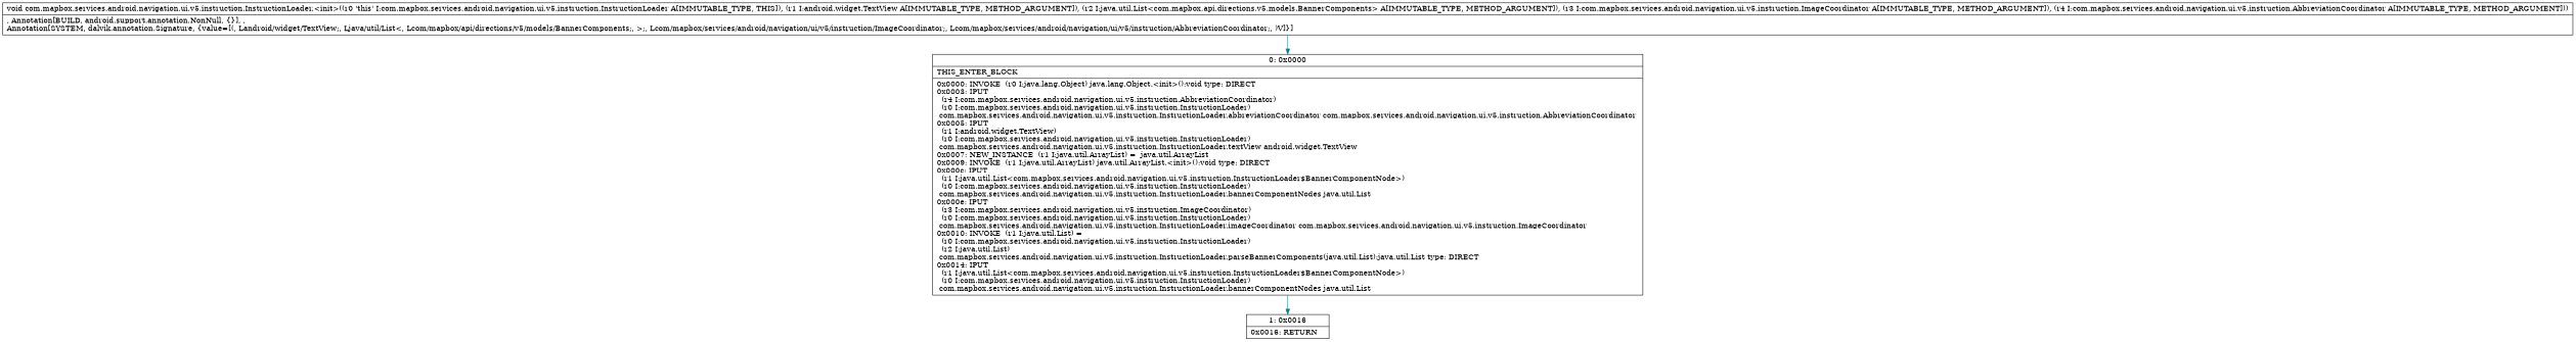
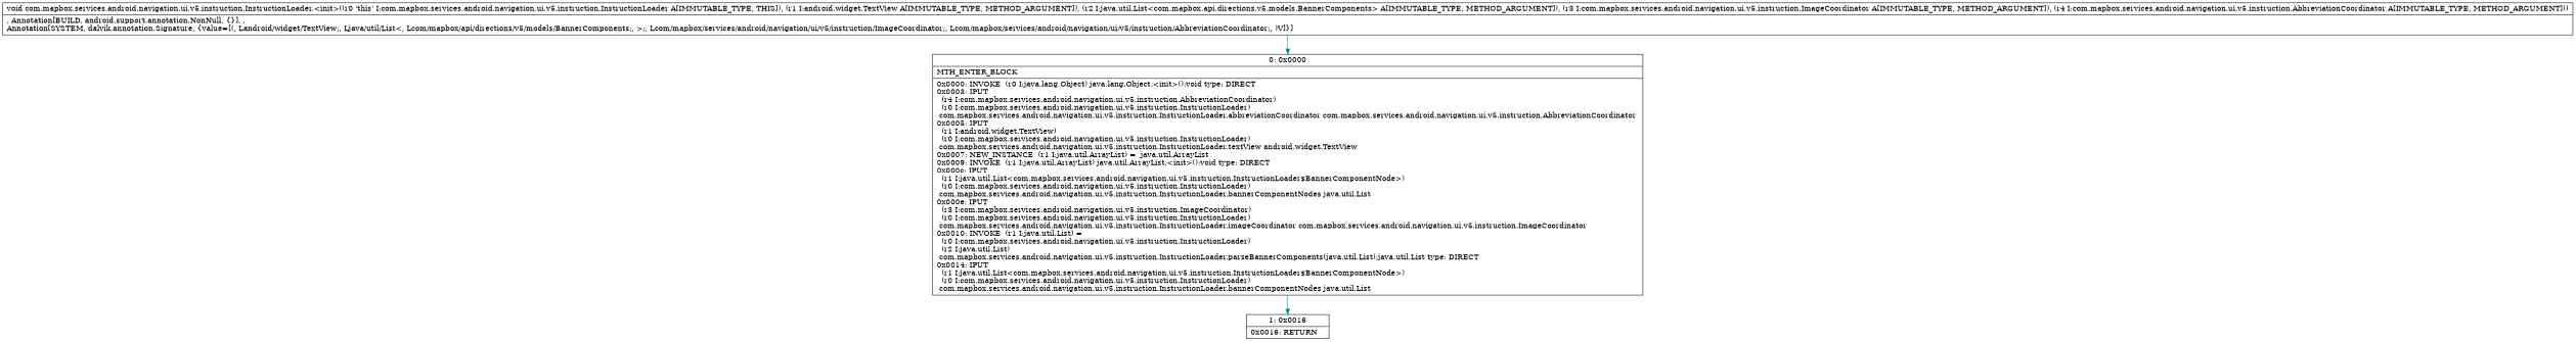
  digraph {
    node [shape=record]
    edge [color=teal]
-   n1 [label="{0\:\ 0x0000|THIS_ENTER_BLOCK\l|0x0000: INVOKE  (r0 I:java.lang.Object) java.lang.Object.\<init\>():void type: DIRECT \l0x0003: IPUT  \l  (r4 I:com.mapbox.services.android.navigation.ui.v5.instruction.AbbreviationCoordinator)\l  (r0 I:com.mapbox.services.android.navigation.ui.v5.instruction.InstructionLoader)\l com.mapbox.services.android.navigation.ui.v5.instruction.InstructionLoader.abbreviationCoordinator com.mapbox.services.android.navigation.ui.v5.instruction.AbbreviationCoordinator \l0x0005: IPUT  \l  (r1 I:android.widget.TextView)\l  (r0 I:com.mapbox.services.android.navigation.ui.v5.instruction.InstructionLoader)\l com.mapbox.services.android.navigation.ui.v5.instruction.InstructionLoader.textView android.widget.TextView \l0x0007: NEW_INSTANCE  (r1 I:java.util.ArrayList) =  java.util.ArrayList \l0x0009: INVOKE  (r1 I:java.util.ArrayList) java.util.ArrayList.\<init\>():void type: DIRECT \l0x000c: IPUT  \l  (r1 I:java.util.List\<com.mapbox.services.android.navigation.ui.v5.instruction.InstructionLoader$BannerComponentNode\>)\l  (r0 I:com.mapbox.services.android.navigation.ui.v5.instruction.InstructionLoader)\l com.mapbox.services.android.navigation.ui.v5.instruction.InstructionLoader.bannerComponentNodes java.util.List \l0x000e: IPUT  \l  (r3 I:com.mapbox.services.android.navigation.ui.v5.instruction.ImageCoordinator)\l  (r0 I:com.mapbox.services.android.navigation.ui.v5.instruction.InstructionLoader)\l com.mapbox.services.android.navigation.ui.v5.instruction.InstructionLoader.imageCoordinator com.mapbox.services.android.navigation.ui.v5.instruction.ImageCoordinator \l0x0010: INVOKE  (r1 I:java.util.List) = \l  (r0 I:com.mapbox.services.android.navigation.ui.v5.instruction.InstructionLoader)\l  (r2 I:java.util.List)\l com.mapbox.services.android.navigation.ui.v5.instruction.InstructionLoader.parseBannerComponents(java.util.List):java.util.List type: DIRECT \l0x0014: IPUT  \l  (r1 I:java.util.List\<com.mapbox.services.android.navigation.ui.v5.instruction.InstructionLoader$BannerComponentNode\>)\l  (r0 I:com.mapbox.services.android.navigation.ui.v5.instruction.InstructionLoader)\l com.mapbox.services.android.navigation.ui.v5.instruction.InstructionLoader.bannerComponentNodes java.util.List \l}"]
+   n1 [label="{0\:\ 0x0000|MTH_ENTER_BLOCK\l|0x0000: INVOKE  (r0 I:java.lang.Object) java.lang.Object.\<init\>():void type: DIRECT \l0x0003: IPUT  \l  (r4 I:com.mapbox.services.android.navigation.ui.v5.instruction.AbbreviationCoordinator)\l  (r0 I:com.mapbox.services.android.navigation.ui.v5.instruction.InstructionLoader)\l com.mapbox.services.android.navigation.ui.v5.instruction.InstructionLoader.abbreviationCoordinator com.mapbox.services.android.navigation.ui.v5.instruction.AbbreviationCoordinator \l0x0005: IPUT  \l  (r1 I:android.widget.TextView)\l  (r0 I:com.mapbox.services.android.navigation.ui.v5.instruction.InstructionLoader)\l com.mapbox.services.android.navigation.ui.v5.instruction.InstructionLoader.textView android.widget.TextView \l0x0007: NEW_INSTANCE  (r1 I:java.util.ArrayList) =  java.util.ArrayList \l0x0009: INVOKE  (r1 I:java.util.ArrayList) java.util.ArrayList.\<init\>():void type: DIRECT \l0x000c: IPUT  \l  (r1 I:java.util.List\<com.mapbox.services.android.navigation.ui.v5.instruction.InstructionLoader$BannerComponentNode\>)\l  (r0 I:com.mapbox.services.android.navigation.ui.v5.instruction.InstructionLoader)\l com.mapbox.services.android.navigation.ui.v5.instruction.InstructionLoader.bannerComponentNodes java.util.List \l0x000e: IPUT  \l  (r3 I:com.mapbox.services.android.navigation.ui.v5.instruction.ImageCoordinator)\l  (r0 I:com.mapbox.services.android.navigation.ui.v5.instruction.InstructionLoader)\l com.mapbox.services.android.navigation.ui.v5.instruction.InstructionLoader.imageCoordinator com.mapbox.services.android.navigation.ui.v5.instruction.ImageCoordinator \l0x0010: INVOKE  (r1 I:java.util.List) = \l  (r0 I:com.mapbox.services.android.navigation.ui.v5.instruction.InstructionLoader)\l  (r2 I:java.util.List)\l com.mapbox.services.android.navigation.ui.v5.instruction.InstructionLoader.parseBannerComponents(java.util.List):java.util.List type: DIRECT \l0x0014: IPUT  \l  (r1 I:java.util.List\<com.mapbox.services.android.navigation.ui.v5.instruction.InstructionLoader$BannerComponentNode\>)\l  (r0 I:com.mapbox.services.android.navigation.ui.v5.instruction.InstructionLoader)\l com.mapbox.services.android.navigation.ui.v5.instruction.InstructionLoader.bannerComponentNodes java.util.List \l}"]
    n2 [label="{1\:\ 0x0016|0x0016: RETURN   \l}"]
    n3 [label="{void com.mapbox.services.android.navigation.ui.v5.instruction.InstructionLoader.\<init\>((r0 'this' I:com.mapbox.services.android.navigation.ui.v5.instruction.InstructionLoader A[IMMUTABLE_TYPE, THIS]), (r1 I:android.widget.TextView A[IMMUTABLE_TYPE, METHOD_ARGUMENT]), (r2 I:java.util.List\<com.mapbox.api.directions.v5.models.BannerComponents\> A[IMMUTABLE_TYPE, METHOD_ARGUMENT]), (r3 I:com.mapbox.services.android.navigation.ui.v5.instruction.ImageCoordinator A[IMMUTABLE_TYPE, METHOD_ARGUMENT]), (r4 I:com.mapbox.services.android.navigation.ui.v5.instruction.AbbreviationCoordinator A[IMMUTABLE_TYPE, METHOD_ARGUMENT]))  | , Annotation[BUILD, android.support.annotation.NonNull, \{\}], , \lAnnotation[SYSTEM, dalvik.annotation.Signature, \{value=[(, Landroid\/widget\/TextView;, Ljava\/util\/List\<, Lcom\/mapbox\/api\/directions\/v5\/models\/BannerComponents;, \>;, Lcom\/mapbox\/services\/android\/navigation\/ui\/v5\/instruction\/ImageCoordinator;, Lcom\/mapbox\/services\/android\/navigation\/ui\/v5\/instruction\/AbbreviationCoordinator;, )V]\}]\l}"]
    n1 -> n2
    n3 -> n1
  }
